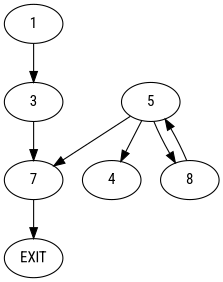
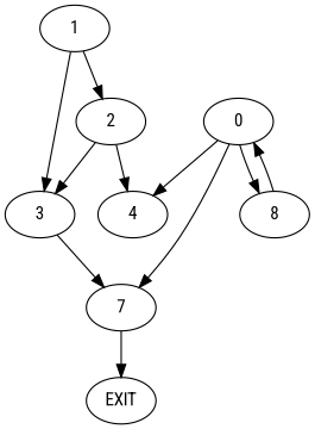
  digraph {
    fontname="Roboto Condensed"
    node [fontname="Roboto Condensed"]
    edge [fontname="Roboto Condensed"]
    1
+   2
    3
    n4 [label=EXIT]
    4
    7
-   5
+   5 [label=0]
    n8 [label=8]
+   1 -> 2
    1 -> 3
+   2 -> 3
+   2 -> 4
    3 -> 7
    7 -> n4
    5 -> 4
    5 -> 7
    5 -> n8
    n8 -> 5
  }
